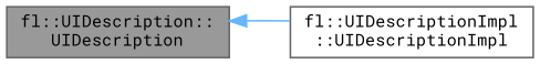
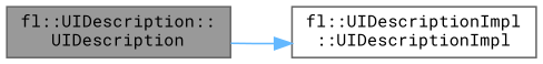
  digraph {
    rankdir=LR
    fontname="Roboto Mono"
    node [fontname="Roboto Mono" fontsize=10 shape=box style=filled]
    n1 [color=gray40 fillcolor=grey60 fontcolor=black height=0.2 label="fl::UIDescription::\lUIDescription" width=0.4]
    n2 [color=grey40 fillcolor=white height=0.2 label="fl::UIDescriptionImpl\l::UIDescriptionImpl" width=0.4]
-   n2 -> n1 [color=steelblue1 fontname="Roboto Mono" fontsize=10 labelfontname=Helvetica labelfontsize=10 style=solid]
+   n1 -> n2 [color=steelblue1 fontname="Roboto Mono" fontsize=10 labelfontname=Helvetica labelfontsize=10 style=solid]
  }
